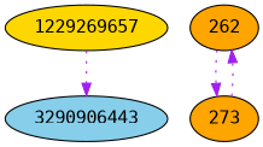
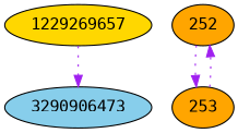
  strict digraph {
    fontname="DejaVu Sans Mono"
    node [fillcolor=orange fontname="DejaVu Sans Mono" style=filled]
    edge [color=purple fontname="DejaVu Sans Mono" style=dotted]
    1229269657 [fillcolor=gold]
-   3290906443 [fillcolor=skyblue]
-   252 [label=262]
-   253 [label=273]
+   3290906443 [fillcolor=skyblue label=3290906473]
+   252
+   253
    1229269657 -> 3290906443
    252 -> 253
    253 -> 252
  }
